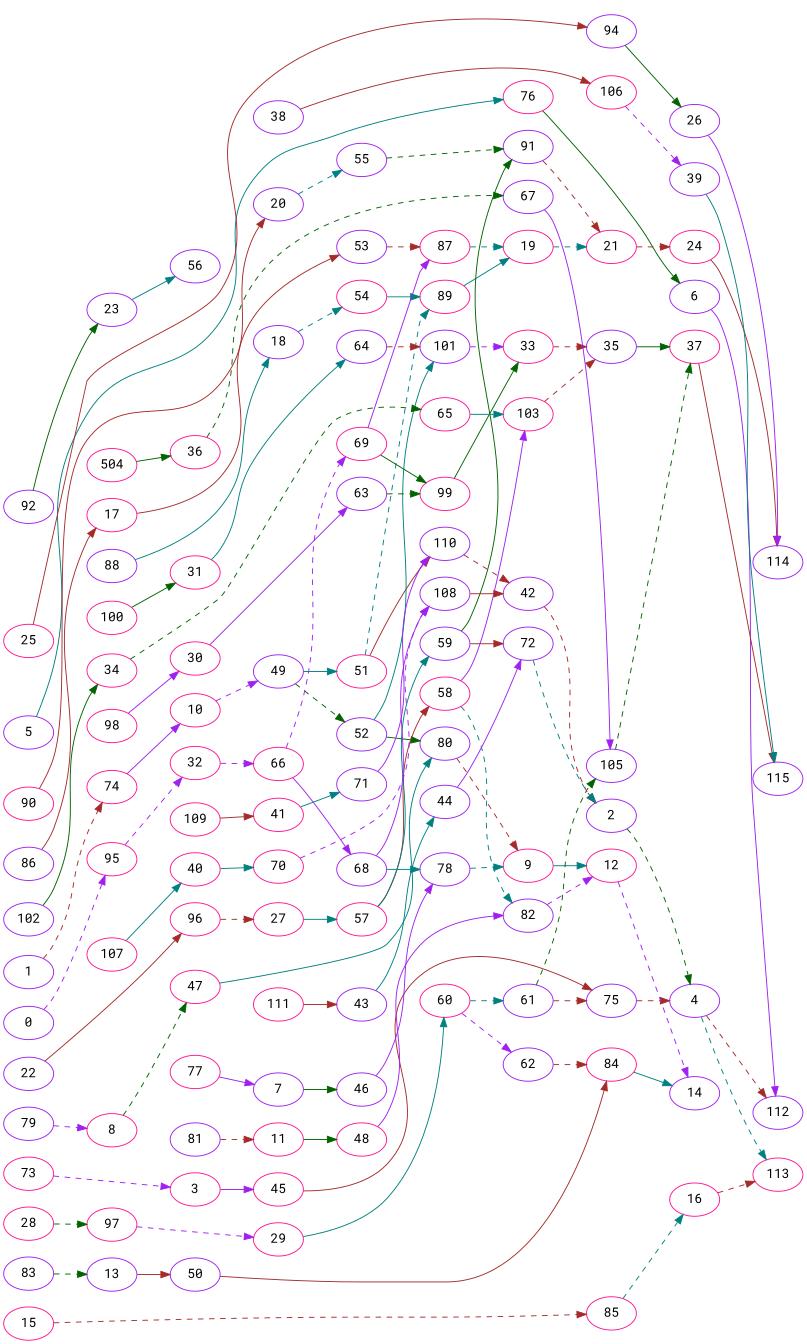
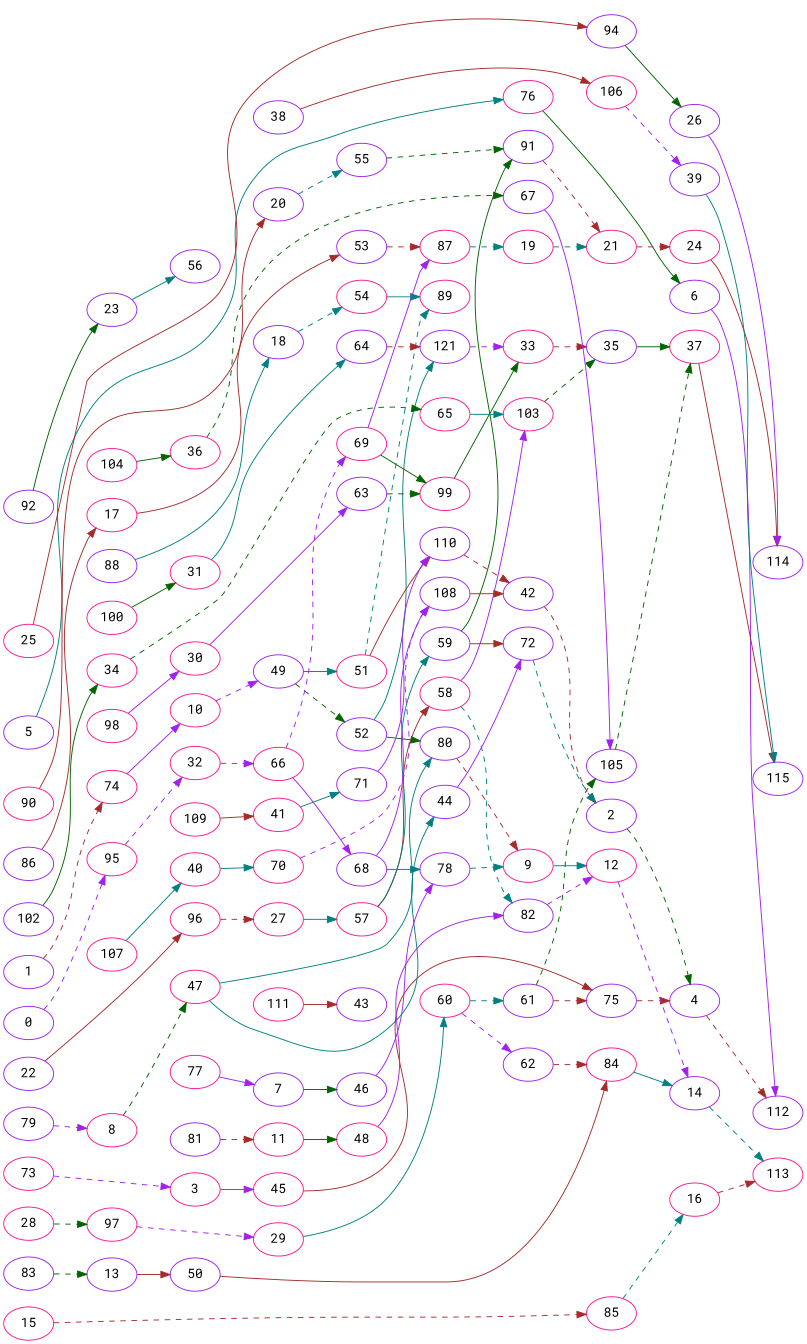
  digraph {
    fontname="Roboto Mono"
    rankdir=LR
    node [color=deeppink fontname="Roboto Mono"]
    edge [color=brown fontname="Roboto Mono" style=solid weight=0]
    0 [color=purple]
    95
    32
    1 [color=purple]
    74
    10
    2 [color=purple]
    4 [color=purple]
    112 [color=purple]
    3
    45
    75 [color=purple]
    5 [color=purple]
    76
    6 [color=purple]
    7 [color=purple]
    46 [color=purple]
    78 [color=purple]
    8
    47
    80 [color=purple]
    9
    12
    14 [color=purple]
    49 [color=purple]
    51
    52 [color=purple]
    11
    48
    82 [color=purple]
    113
    13 [color=purple]
    50 [color=purple]
    84
    15
    85
    16
    53 [color=purple]
    17
    87
    18 [color=purple]
    54
    89
    19
    21
    24
    20 [color=purple]
    55 [color=purple]
    91 [color=purple]
    114 [color=purple]
    22 [color=purple]
    96
    27
    23 [color=purple]
    56 [color=purple]
    94 [color=purple]
    25
    26 [color=purple]
    57
    58
    59 [color=purple]
    28
    97
    29
    60
    61 [color=purple]
    62 [color=purple]
    63 [color=purple]
    30
    99
    64 [color=purple]
    31
-   101 [color=purple]
+   101 [color=purple label=121]
    66
    68 [color=purple]
    69
    35 [color=purple]
    33
    37
    34
    65
    103
    115 [color=purple]
    67 [color=purple]
    36
    105 [color=purple]
    38 [color=purple]
    106
    39 [color=purple]
    40
    70
    108 [color=purple]
    71 [color=purple]
    41
    110 [color=purple]
    42 [color=purple]
    43 [color=purple]
    44 [color=purple]
    72 [color=purple]
    73
    77
    79 [color=purple]
    81 [color=purple]
    83 [color=purple]
    86 [color=purple]
    88 [color=purple]
    90
    92 [color=purple]
    98
    100
    102 [color=purple]
-   104 [label=504]
+   104
    107
    109
    111
    0 -> 95 [color=purple style=dashed]
    95 -> 32 [color=purple style=dashed]
    32 -> 66 [color=purple style=dashed]
    1 -> 74 [style=dashed]
    74 -> 10 [color=purple]
    10 -> 49 [color=purple style=dashed]
    2 -> 4 [color=darkgreen style=dashed]
    4 -> 112 [style=dashed]
    3 -> 45 [color=purple]
    45 -> 75
    75 -> 4 [style=dashed weight=1]
    5 -> 76 [color=teal]
    76 -> 6 [color=darkgreen]
    6 -> 112 [color=purple]
    7 -> 46 [color=darkgreen weight=1]
    46 -> 78 [color=purple weight=1]
    78 -> 9 [color=teal style=dashed weight=1]
    8 -> 47 [color=darkgreen style=dashed]
    47 -> 80 [color=teal]
    80 -> 9 [style=dashed]
    9 -> 12 [color=teal weight=3]
    12 -> 14 [color=purple style=dashed]
-   4 -> 113 [color=teal style=dashed]
+   14 -> 113 [color=teal style=dashed]
    49 -> 51 [color=teal weight=1]
    49 -> 52 [color=darkgreen style=dashed]
    51 -> 89 [color=teal style=dashed]
    51 -> 110
    52 -> 80 [color=darkgreen weight=1]
    52 -> 101 [color=teal]
    11 -> 48 [color=darkgreen]
    48 -> 82 [color=purple]
    82 -> 12 [color=purple style=dashed]
    13 -> 50
    50 -> 84
    84 -> 14 [color=teal]
    15 -> 85 [style=dashed]
    85 -> 16 [color=teal style=dashed]
    16 -> 113 [style=dashed]
    53 -> 87 [style=dashed weight=1]
    17 -> 53
    87 -> 19 [color=teal style=dashed weight=3]
    18 -> 54 [color=teal style=dashed]
    54 -> 89 [color=teal]
-   89 -> 19 [color=teal weight=1]
    19 -> 21 [color=teal style=dashed weight=2]
    21 -> 24 [style=dashed weight=2]
    24 -> 114
    20 -> 55 [color=teal style=dashed]
    55 -> 91 [color=darkgreen style=dashed]
    91 -> 21 [style=dashed]
    22 -> 96
    96 -> 27 [style=dashed weight=1]
    27 -> 57 [color=teal weight=1]
    23 -> 56 [color=teal]
    94 -> 26 [color=darkgreen]
    25 -> 94
    26 -> 114 [color=purple]
    57 -> 58
    57 -> 59 [color=teal]
    58 -> 82 [color=teal style=dashed]
    58 -> 103 [color=purple]
    59 -> 91 [color=darkgreen]
    59 -> 72 [weight=2]
    28 -> 97 [color=darkgreen style=dashed]
    97 -> 29 [color=purple style=dashed]
    29 -> 60 [color=teal]
    60 -> 61 [color=teal style=dashed weight=2]
    60 -> 62 [color=purple style=dashed]
    61 -> 75 [style=dashed weight=1]
    61 -> 105 [color=darkgreen style=dashed weight=2]
    62 -> 84 [style=dashed weight=2]
    63 -> 99 [color=darkgreen style=dashed weight=1]
    30 -> 63 [color=purple]
    99 -> 33 [color=darkgreen]
    64 -> 101 [style=dashed weight=2]
    31 -> 64 [color=teal]
    101 -> 33 [color=purple style=dashed weight=1]
    66 -> 68 [color=purple]
    66 -> 69 [color=purple style=dashed]
    68 -> 78 [color=teal weight=3]
    68 -> 108 [color=purple]
    69 -> 87 [color=purple]
    69 -> 99 [color=darkgreen]
    35 -> 37 [color=darkgreen]
    33 -> 35 [style=dashed weight=1]
    37 -> 115
    34 -> 65 [color=darkgreen style=dashed]
    65 -> 103 [color=teal weight=2]
-   103 -> 35 [style=dashed]
+   103 -> 35 [color=darkgreen style=dashed]
    67 -> 105 [color=purple]
    36 -> 67 [color=darkgreen style=dashed]
    105 -> 37 [color=darkgreen style=dashed]
    38 -> 106
    106 -> 39 [color=purple style=dashed]
    39 -> 115 [color=teal]
    40 -> 70 [color=teal]
    70 -> 108 [color=purple style=dashed]
    108 -> 42 [weight=2]
    71 -> 110 [color=purple]
    41 -> 71 [color=teal]
    110 -> 42 [style=dashed]
    42 -> 2 [style=dashed weight=1]
-   43 -> 44 [color=teal]
+   47 -> 44 [color=teal]
    44 -> 72 [color=purple]
    72 -> 2 [color=teal style=dashed]
    73 -> 3 [color=purple style=dashed]
    77 -> 7 [color=purple]
    79 -> 8 [color=purple style=dashed]
    81 -> 11 [style=dashed]
    83 -> 13 [color=darkgreen style=dashed]
    86 -> 17
    88 -> 18 [color=teal]
    90 -> 20
    92 -> 23 [color=darkgreen]
    98 -> 30 [color=purple]
    100 -> 31 [color=darkgreen]
    102 -> 34 [color=darkgreen]
    104 -> 36 [color=darkgreen]
    107 -> 40 [color=teal]
    109 -> 41
    111 -> 43
  }
